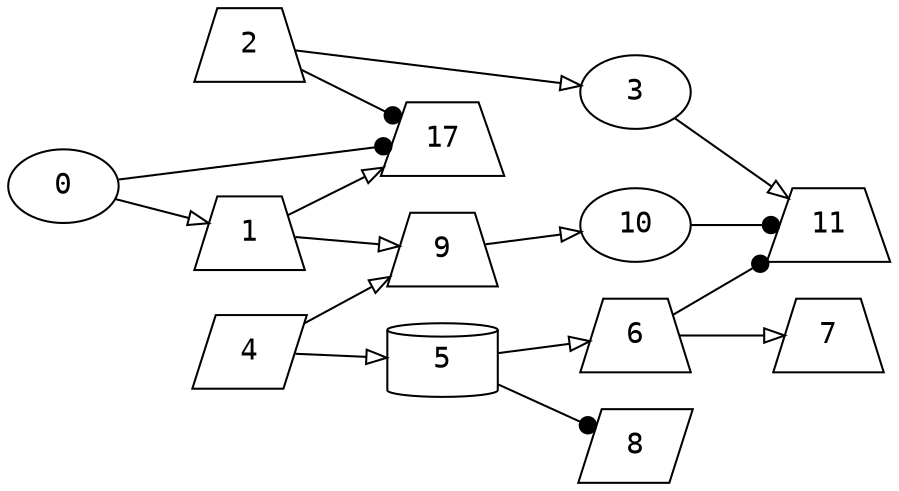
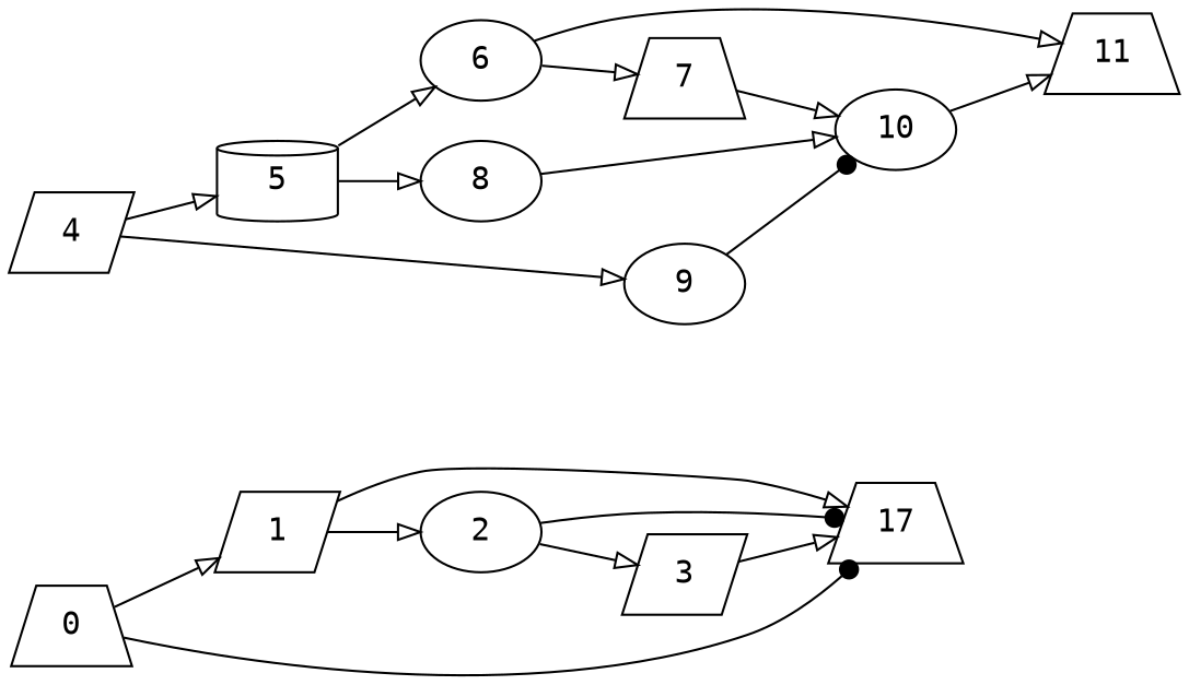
  digraph {
    fontname="DejaVu Sans Mono"
    rankdir=LR
    node [fontname="DejaVu Sans Mono" shape=trapezium]
    edge [arrowhead=onormal fontname="DejaVu Sans Mono"]
-   1
-   0 [shape=ellipse]
+   1 [shape=parallelogram]
+   0
    n3 [label=17]
-   2
-   3 [shape=ellipse]
+   2 [shape=ellipse]
+   3 [shape=parallelogram]
    11
    4 [shape=parallelogram]
    5 [shape=cylinder]
-   9
-   6
-   8 [shape=parallelogram]
+   9 [shape=ellipse]
+   6 [shape=ellipse]
+   8 [shape=ellipse]
    10 [shape=ellipse]
    7
    1 -> n3
-   1 -> 9
+   1 -> 2
    0 -> 1
    0 -> n3 [arrowhead=dot]
    2 -> n3 [arrowhead=dot]
    2 -> 3
-   3 -> 11
+   3 -> n3
    4 -> 5
    4 -> 9
    5 -> 6
-   5 -> 8 [arrowhead=dot]
-   9 -> 10
-   6 -> 11 [arrowhead=dot]
+   5 -> 8
+   9 -> 10 [arrowhead=dot]
+   6 -> 11
    6 -> 7
-   10 -> 11 [arrowhead=dot]
+   8 -> 10
+   10 -> 11
+   7 -> 10
  }
